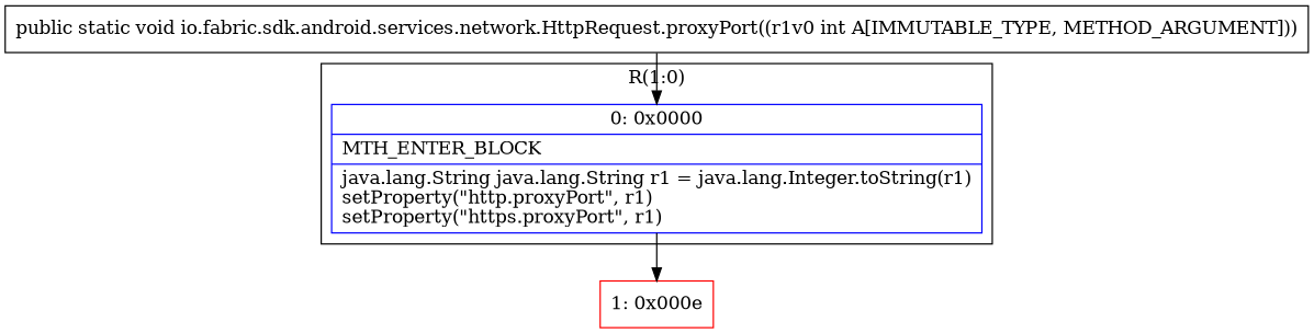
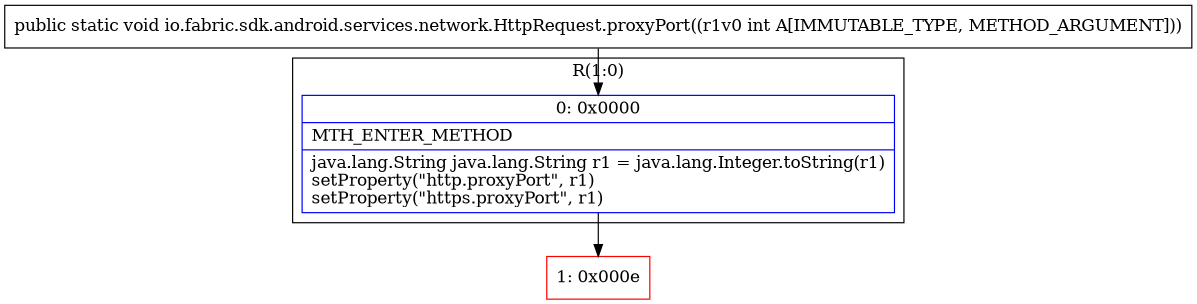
  digraph {
    node [shape=record]
-   n1 [color=blue label="{0\:\ 0x0000|MTH_ENTER_BLOCK\l|java.lang.String java.lang.String r1 = java.lang.Integer.toString(r1)\lsetProperty(\"http.proxyPort\", r1)\lsetProperty(\"https.proxyPort\", r1)\l}"]
+   n1 [color=blue label="{0\:\ 0x0000|MTH_ENTER_METHOD\l|java.lang.String java.lang.String r1 = java.lang.Integer.toString(r1)\lsetProperty(\"http.proxyPort\", r1)\lsetProperty(\"https.proxyPort\", r1)\l}"]
    n2 [color=red label="{1\:\ 0x000e}"]
    n3 [label="{public static void io.fabric.sdk.android.services.network.HttpRequest.proxyPort((r1v0 int A[IMMUTABLE_TYPE, METHOD_ARGUMENT])) }"]
    subgraph cluster_1 {
      label="R(1:0)"
      n1
    }
    n1 -> n2
    n3 -> n1
  }
